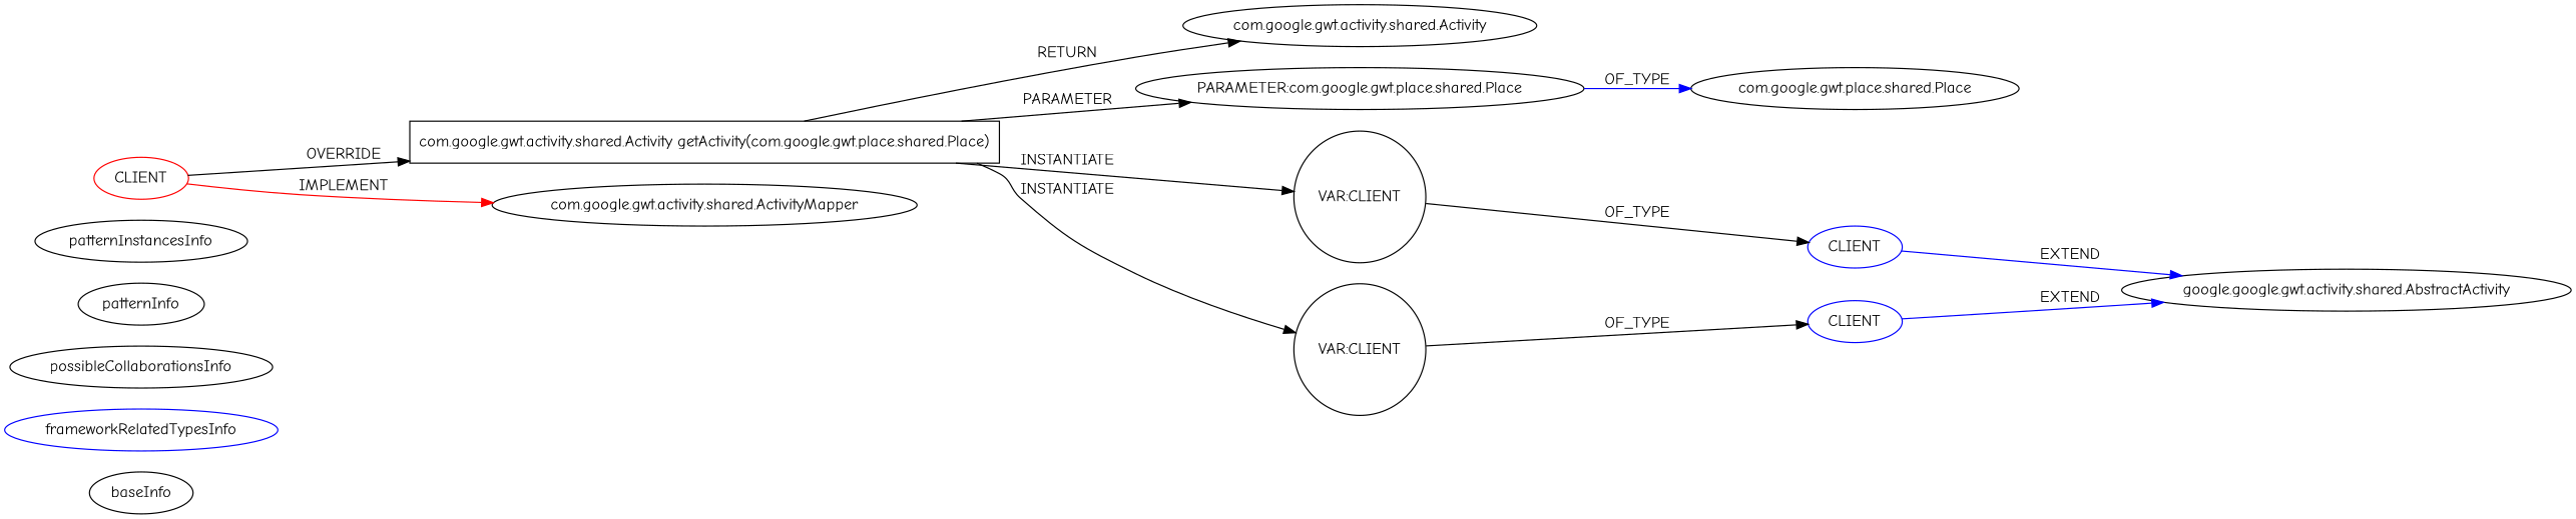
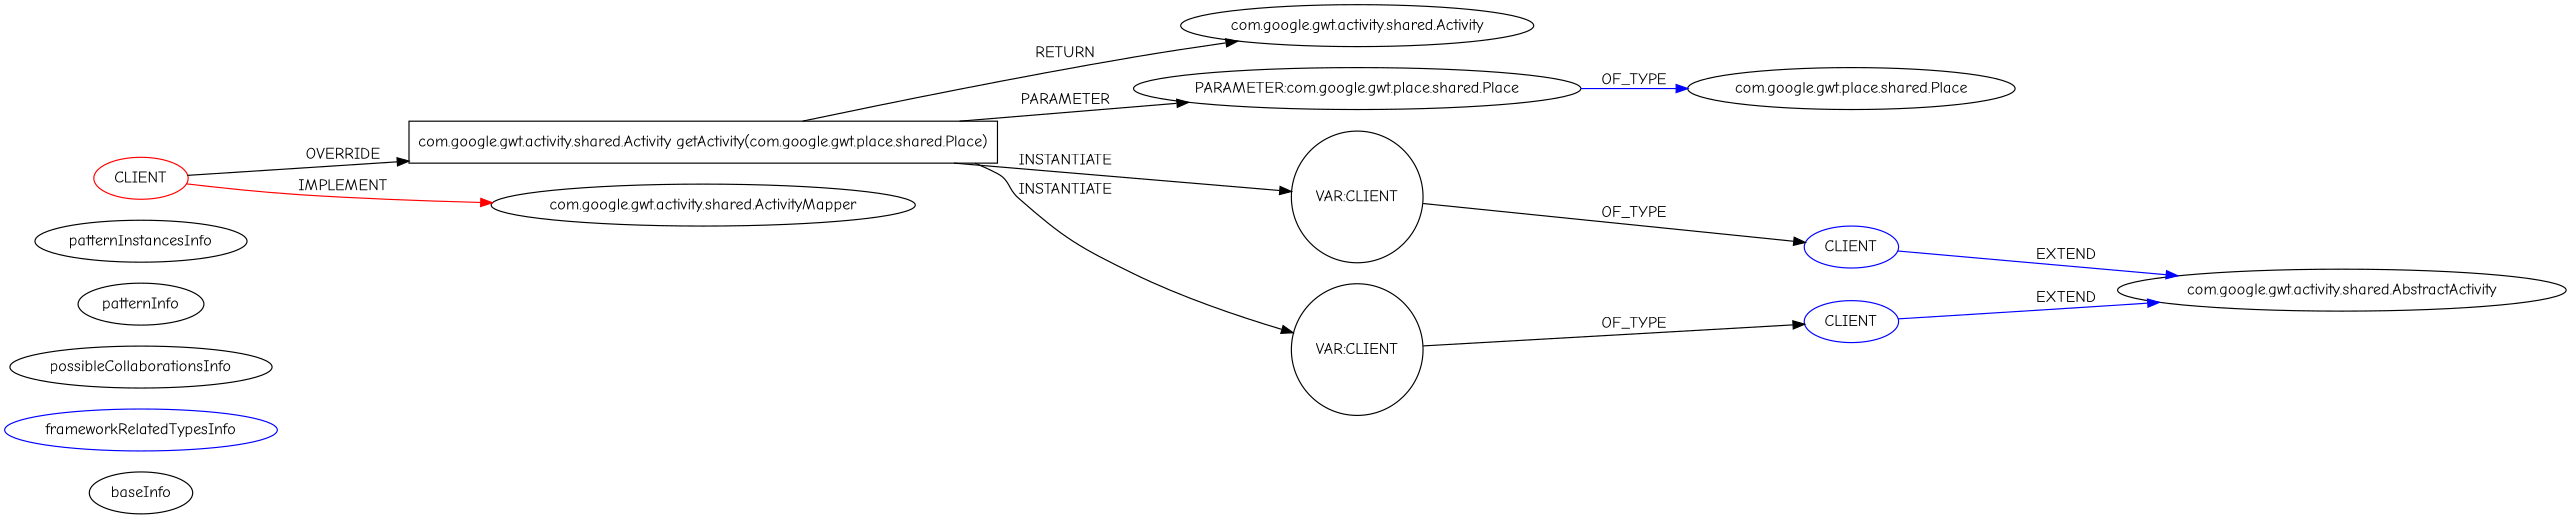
  digraph {
    fontname="Comic Neue"
    rankdir=LR
    node [fontname="Comic Neue" isFrameworkType=false]
    edge [fontname="Comic Neue"]
    baseInfo [category=pattern graphId=1234 isAnonymous=false possibleRelation=true isFrameworkType=""]
    frameworkRelatedTypesInfo [0="com.google.gwt.activity.shared.ActivityMapper" color=blue isFrameworkType=""]
    possibleCollaborationsInfo [0="1234~INSTANTIATION-OVERRIDING_METHOD_DECLARATION-~com.google.gwt.activity.shared.ActivityMapper ~com.google.gwt.activity.shared.AbstractActivity ~false~false" 1="1234~INSTANTIATION-OVERRIDING_METHOD_DECLARATION-~com.google.gwt.activity.shared.ActivityMapper ~com.google.gwt.activity.shared.AbstractActivity ~false~false" isFrameworkType=""]
    patternInfo [frequency=2.0 patternRootClient=0 isFrameworkType=""]
    patternInstancesInfo [0="carlos-aguayo-html5gwthistory~/carlos-aguayo-html5gwthistory/html5gwthistory-master/src/com/dreamskiale/client/AppActivityMapper.java~AppActivityMapper~1021" 1="mcasperson-Automation-Portal-UI~/mcasperson-Automation-Portal-UI/Automation-Portal-UI-master/src/com/redhat/automationportalui/client/AutomationPortalUIAppActivityMapper.java~AutomationPortalUIAppActivityMapper~3711" isFrameworkType=""]
    n6 [label="com.google.gwt.activity.shared.Activity" vertexType=FRAMEWORK_INTERFACE_TYPE]
    n7 [label="com.google.gwt.activity.shared.Activity getActivity(com.google.gwt.place.shared.Place)" shape=box vertexType=OVERRIDING_METHOD_DECLARATION]
    n8 [label="PARAMETER:com.google.gwt.place.shared.Place" vertexType=PARAMETER_DECLARATION]
    n9 [label="VAR:CLIENT" shape=circle vertexType=VARIABLE_EXPRESION]
    n10 [label="VAR:CLIENT" shape=circle vertexType=VARIABLE_EXPRESION]
    n11 [label="com.google.gwt.place.shared.Place" vertexType=FRAMEWORK_CLASS_TYPE]
    n12 [color=blue label=CLIENT vertexType=REFERENCE_CLIENT_CLASS_DECLARATION]
    n13 [color=blue label=CLIENT vertexType=REFERENCE_CLIENT_CLASS_DECLARATION]
    n14 [color=red label=CLIENT vertexType=ROOT_CLIENT_CLASS_DECLARATION]
    n15 [label="com.google.gwt.activity.shared.ActivityMapper" vertexType=FRAMEWORK_INTERFACE_TYPE]
-   n16 [label="google.google.gwt.activity.shared.AbstractActivity" vertexType=FRAMEWORK_CLASS_TYPE]
+   n16 [label="com.google.gwt.activity.shared.AbstractActivity" vertexType=FRAMEWORK_CLASS_TYPE]
    n7 -> n6 [label=RETURN]
    n7 -> n8 [label=PARAMETER]
    n7 -> n9 [label=INSTANTIATE]
    n7 -> n10 [label=INSTANTIATE]
    n8 -> n11 [color=blue label=OF_TYPE]
    n9 -> n12 [label=OF_TYPE]
    n10 -> n13 [label=OF_TYPE]
    n12 -> n16 [color=blue label=EXTEND]
    n13 -> n16 [color=blue label=EXTEND]
    n14 -> n7 [label=OVERRIDE]
    n14 -> n15 [color=red label=IMPLEMENT]
  }
